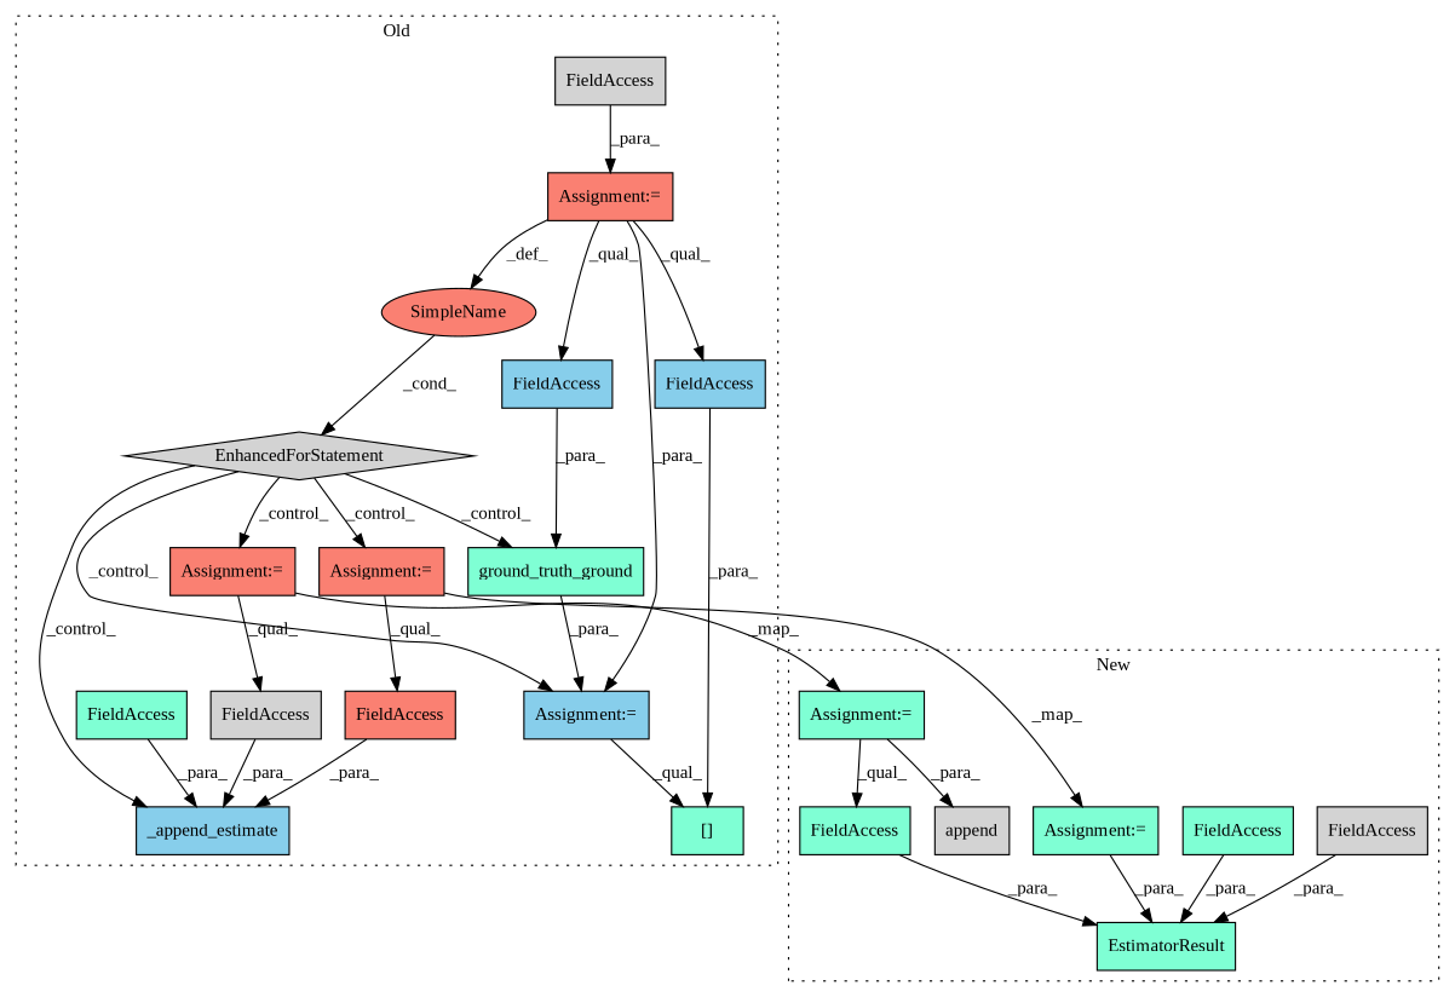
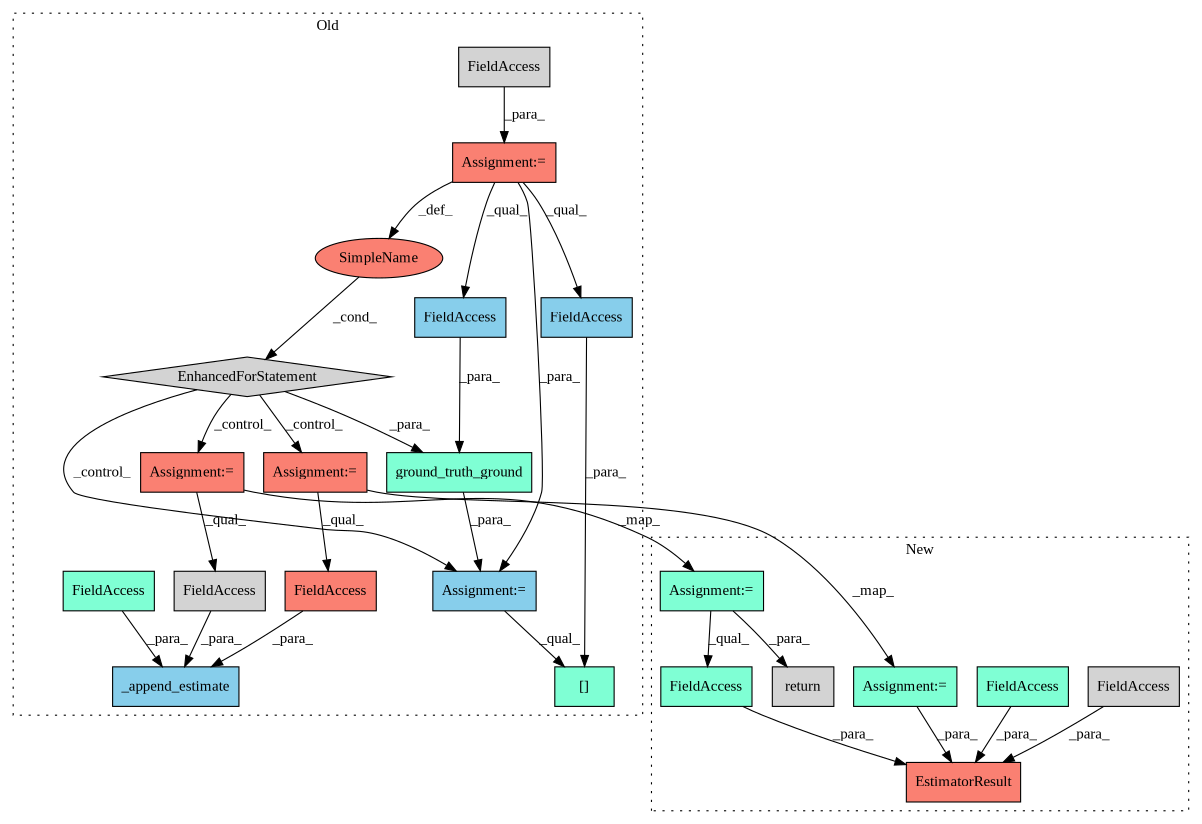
  digraph {
    fontname="Liberation Serif"
    node [a=22 fillcolor=aquamarine fontname="Liberation Serif" l=1 s="2949,3022" shape=box style=filled]
    edge [fontname="Liberation Serif"]
    n1 [a=32 fillcolor=skyblue l="17,1" label=_append_estimate s="3622,3694"]
    n2 [a=42 fillcolor=salmon l=3 label=SimpleName s=3006 shape=ellipse]
    n3 [a=32 l="19,1" label=ground_truth_ground s="3513,3546"]
    n4 [a=70 fillcolor=lightgrey l="53,2" label=EnhancedForStatement shape=diamond]
    n5 [l=17 label=FieldAccess s=3677]
    n6 [fillcolor=salmon l=18 label=FieldAccess s=3658]
    n7 [fillcolor=skyblue l=14 label=FieldAccess s=3532]
    n8 [fillcolor=lightgrey l=18 label=FieldAccess s=3639]
    n9 [a=2 l="8,1" label="[]" s="3571,3599"]
    n10 [a=7 fillcolor=salmon label="Assignment:=" s=3077]
    n11 [fillcolor=skyblue l=20 label=FieldAccess s=3579]
    n12 [a=7 fillcolor=salmon l="53,2" label="Assignment:="]
    n13 [a=7 fillcolor=salmon label="Assignment:=" s=3042]
    n14 [fillcolor=lightgrey l=10 label=FieldAccess s=3012]
    n15 [a=7 fillcolor=skyblue label="Assignment:=" s=3506]
-   n16 [a=32 l="16,1" label=EstimatorResult s="7100,7198"]
+   n16 [a=32 fillcolor=salmon l="16,1" label=EstimatorResult s="7100,7198"]
    n17 [fillcolor=lightgrey l=18 label=FieldAccess s=7180]
    n18 [l=15 label=FieldAccess s=7116]
    n19 [l=14 label=FieldAccess s=7165]
    n20 [a=7 label="Assignment:=" s=6557]
    n21 [a=7 label="Assignment:=" s=6527]
-   n22 [a=41 fillcolor=lightgrey l=7 label=append s=7093]
+   n22 [a=41 fillcolor=lightgrey l=7 label=return s=7093]
    subgraph cluster_1 {
      label=Old
      style=dotted
      n1
      n2
      n3
      n4
      n5
      n6
      n7
      n8
      n9
      n10
      n11
      n12
      n13
      n14
      n15
    }
    subgraph cluster_2 {
      label=New
      style=dotted
      n16
      n17
      n18
      n19
      n20
      n21
      n22
    }
    n2 -> n4 [label=_cond_]
    n3 -> n15 [label=_para_]
-   n4 -> n1 [label=_control_]
-   n4 -> n3 [label=_control_]
+   n4 -> n3 [label=_para_]
    n4 -> n10 [label=_control_]
    n4 -> n13 [label=_control_]
    n4 -> n15 [label=_control_]
    n5 -> n1 [label=_para_]
    n6 -> n1 [label=_para_]
    n7 -> n3 [label=_para_]
    n8 -> n1 [label=_para_]
    n10 -> n6 [label=_qual_]
    n10 -> n20 [label=_map_]
    n11 -> n9 [label=_para_]
    n12 -> n2 [label=_def_]
    n12 -> n7 [label=_qual_]
    n12 -> n11 [label=_qual_]
    n12 -> n15 [label=_para_]
    n13 -> n8 [label=_qual_]
    n13 -> n21 [label=_map_]
    n14 -> n12 [label=_para_]
    n15 -> n9 [label=_qual_]
    n17 -> n16 [label=_para_]
    n18 -> n16 [label=_para_]
    n19 -> n16 [label=_para_]
    n20 -> n16 [label=_para_]
    n21 -> n18 [label=_qual_]
    n21 -> n22 [label=_para_]
  }
